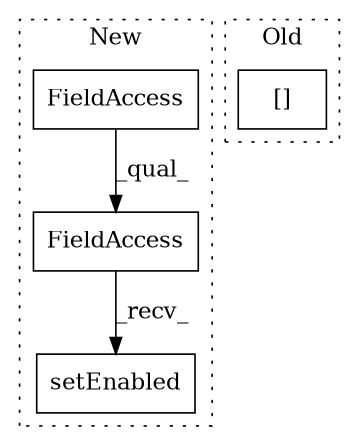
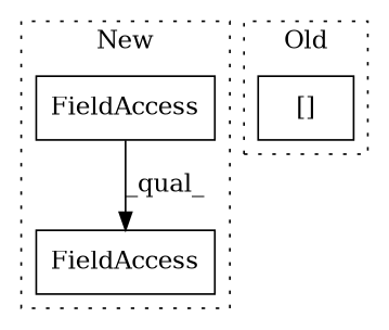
  digraph {
    node [a=22 s=9951 shape=box]
-   n1 [a=32 l="11,1" label=setEnabled s="9991,10009"]
    n2 [l=39 label=FieldAccess]
    n3 [l=21 label=FieldAccess]
    n4 [a=2 l="34,1" label="[]" s="8375,8424"]
    subgraph cluster_1 {
      label=New
      style=dotted
-     n1
      n2
      n3
    }
    subgraph cluster_2 {
      label=Old
      style=dotted
      n4
    }
-   n2 -> n1 [label=_recv_]
    n3 -> n2 [label=_qual_]
  }
